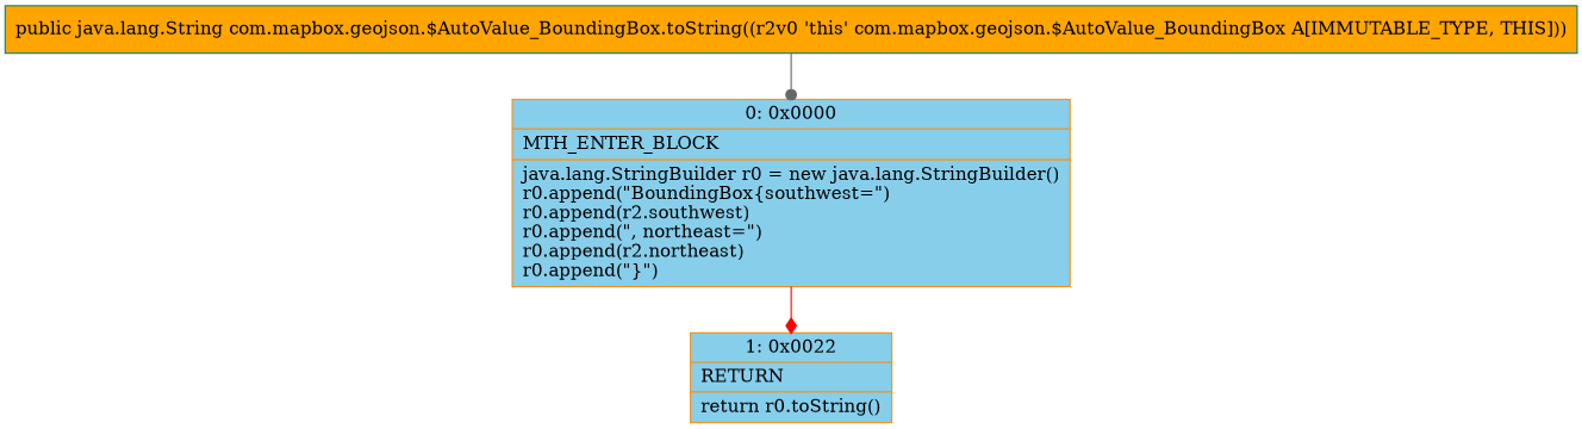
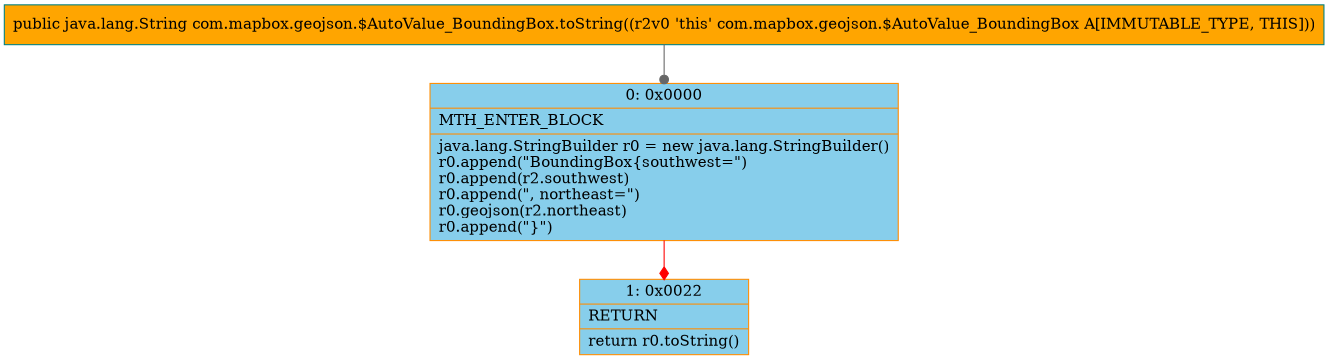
  digraph {
    node [shape=record style=filled fillcolor=skyblue color=darkorange]
-   n1 [label="{0\:\ 0x0000|MTH_ENTER_BLOCK\l|java.lang.StringBuilder r0 = new java.lang.StringBuilder()\lr0.append(\"BoundingBox\{southwest=\")\lr0.append(r2.southwest)\lr0.append(\", northeast=\")\lr0.append(r2.northeast)\lr0.append(\"\}\")\l}"]
+   n1 [label="{0\:\ 0x0000|MTH_ENTER_BLOCK\l|java.lang.StringBuilder r0 = new java.lang.StringBuilder()\lr0.append(\"BoundingBox\{southwest=\")\lr0.append(r2.southwest)\lr0.append(\", northeast=\")\lr0.geojson(r2.northeast)\lr0.append(\"\}\")\l}"]
    n2 [label="{1\:\ 0x0022|RETURN\l|return r0.toString()\l}"]
    n3 [label="{public java.lang.String com.mapbox.geojson.$AutoValue_BoundingBox.toString((r2v0 'this' com.mapbox.geojson.$AutoValue_BoundingBox A[IMMUTABLE_TYPE, THIS])) }" fillcolor=orange color=teal]
    n1 -> n2 [color=red arrowhead=diamond]
    n3 -> n1 [color=gray40 arrowhead=dot]
  }
